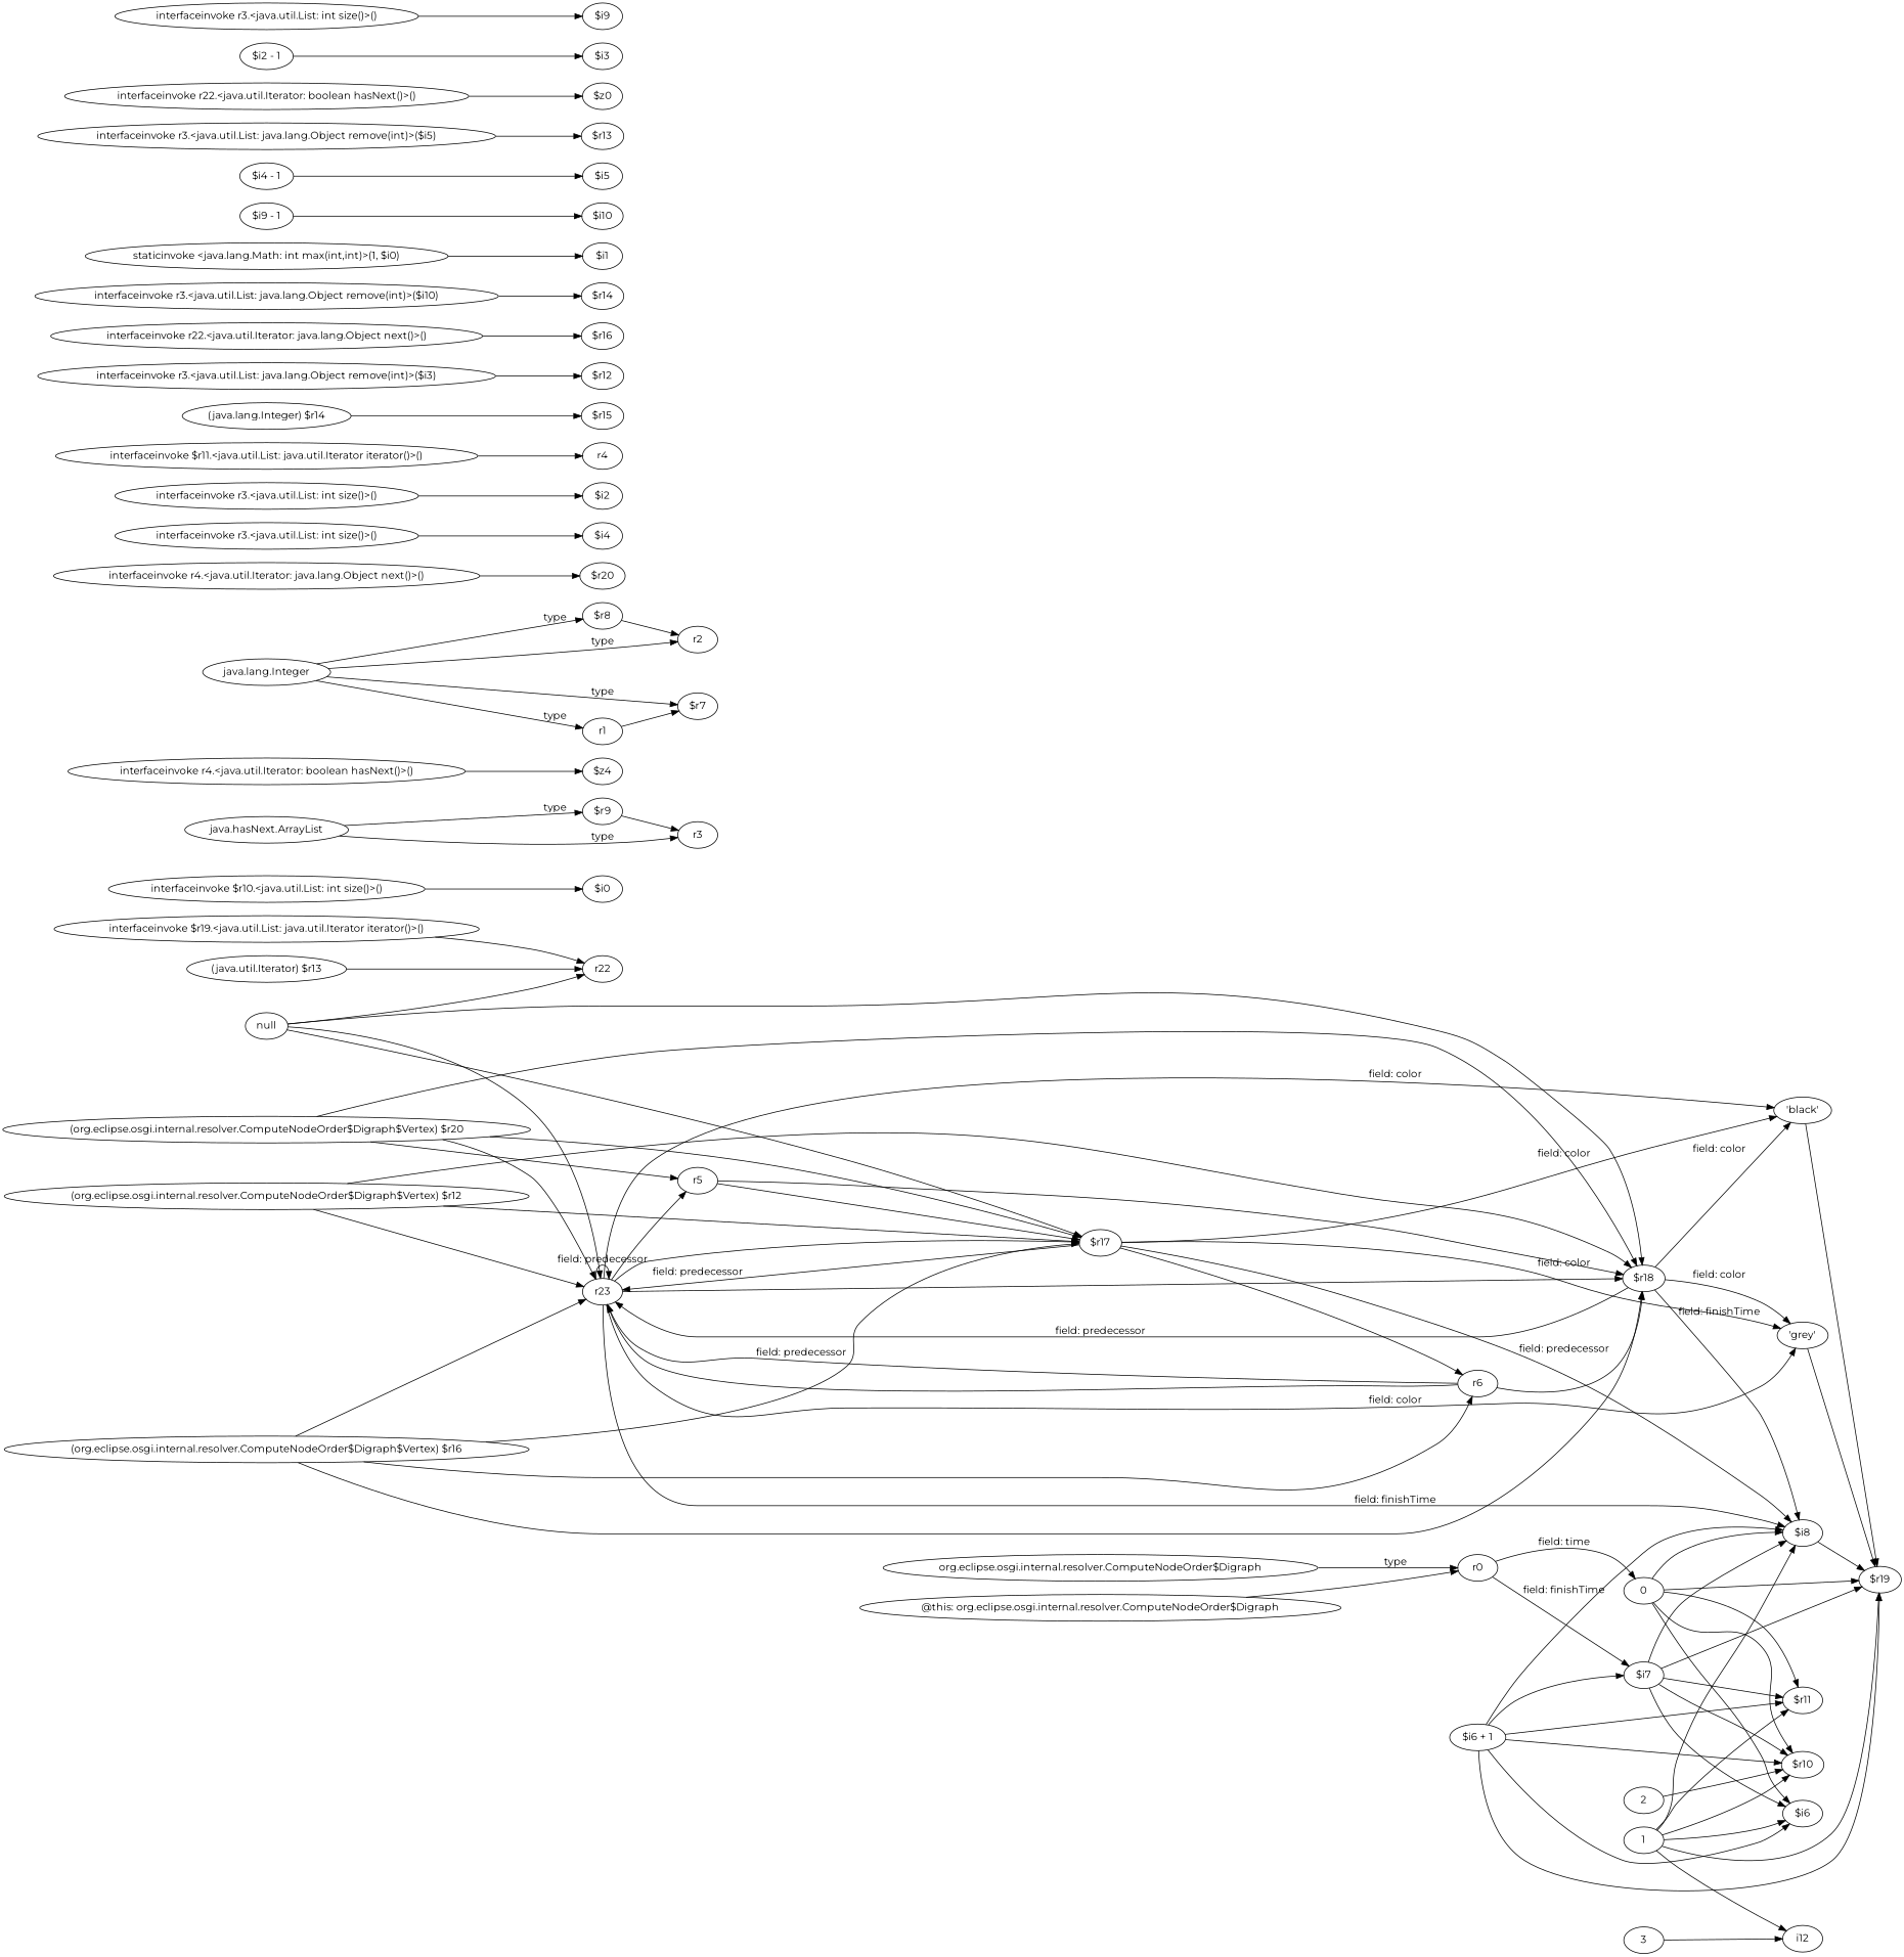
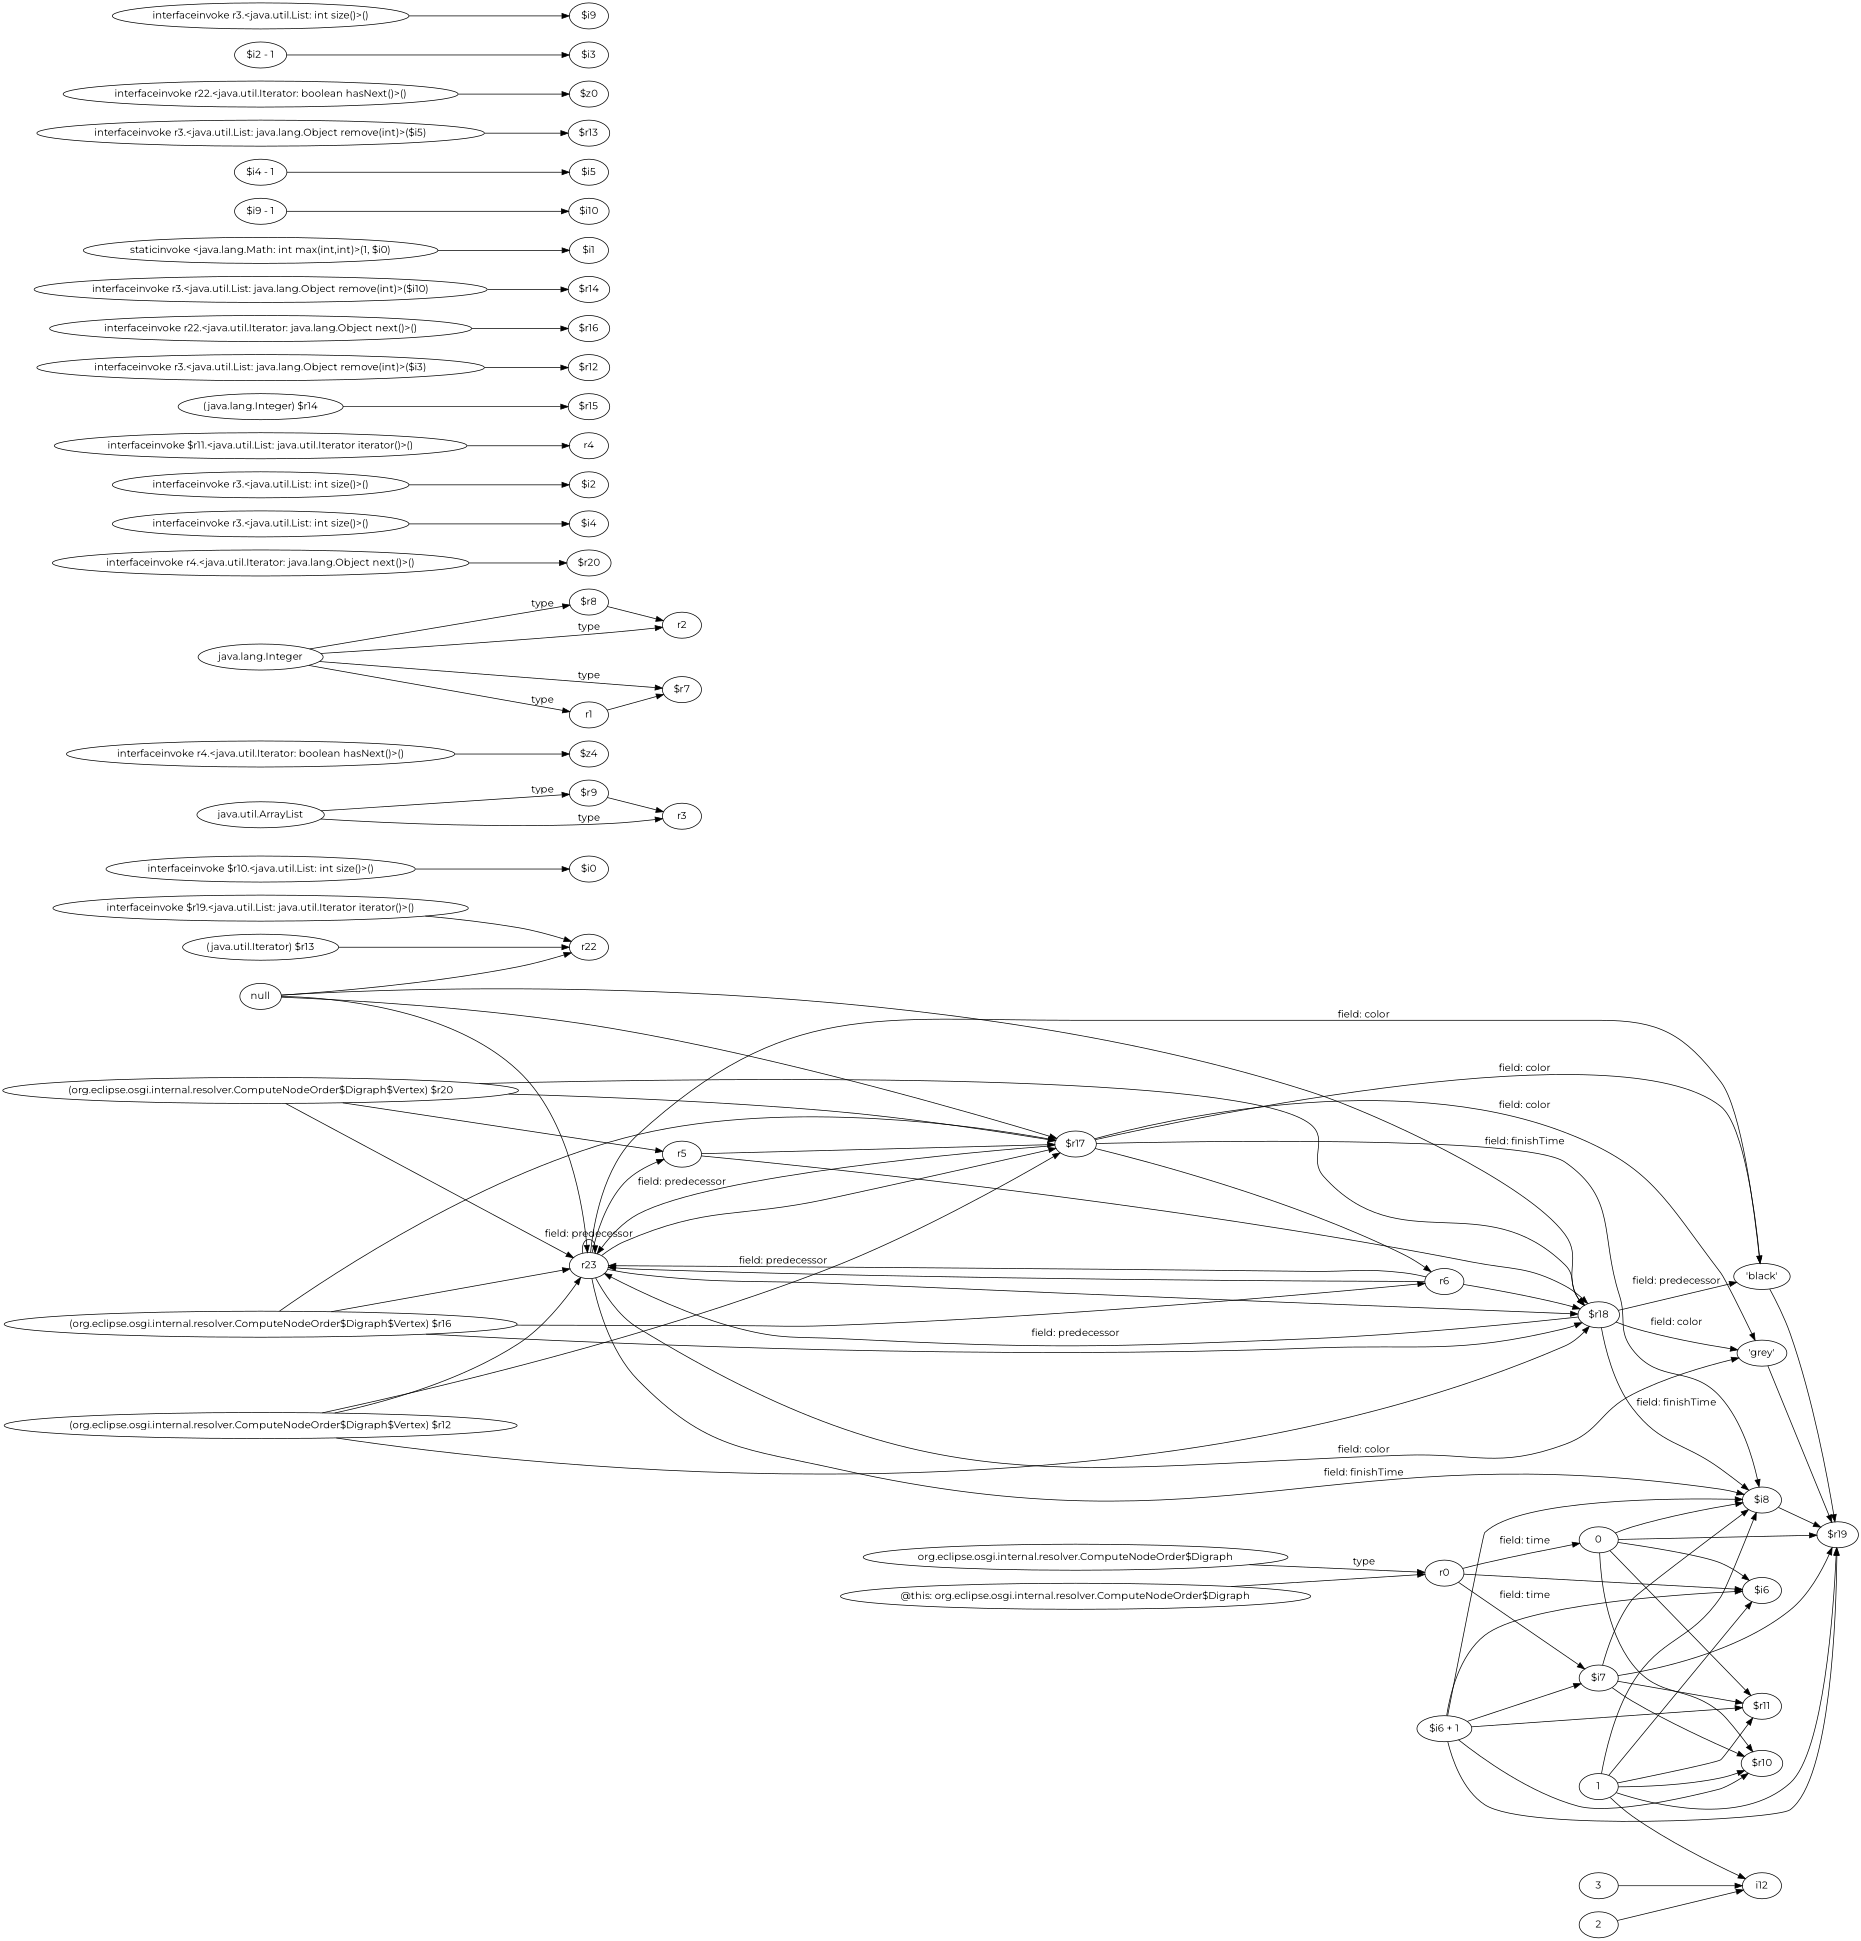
  digraph {
    fontname=Montserrat
    rankdir=LR
    node [fontname=Montserrat]
    edge [fontname=Montserrat]
    n1 [label=null]
    n2 [label=r22]
    n3 [label=r23]
    n4 [label="$r17"]
    n5 [label="$r18"]
    n6 [label="$i8"]
    n7 [label="'grey'"]
    n8 [label="'black'"]
    n9 [label=r5]
    n10 [label=r6]
    n11 [label="$r19"]
    n12 [label="$i6 + 1"]
    n13 [label="$i6"]
    n14 [label="$i7"]
    n15 [label="$r11"]
    n16 [label="$r10"]
    n17 [label="interfaceinvoke $r10.<java.util.List: int size()>()"]
    n18 [label="$i0"]
    n19 [label="$r9"]
    n20 [label=r3]
    n21 [label="interfaceinvoke r4.<java.util.Iterator: boolean hasNext()>()"]
    n22 [label="$z4"]
    n23 [label="java.lang.Integer"]
    n24 [label="$r8"]
    n25 [label=r2]
    n26 [label="$r7"]
    n27 [label=r1]
    n28 [label="@this: org.eclipse.osgi.internal.resolver.ComputeNodeOrder$Digraph"]
    n29 [label=r0]
    n30 [label=0]
    n31 [label=1]
    n32 [label=i12]
    n33 [label="interfaceinvoke r4.<java.util.Iterator: java.lang.Object next()>()"]
    n34 [label="$r20"]
    n35 [label="(org.eclipse.osgi.internal.resolver.ComputeNodeOrder$Digraph$Vertex) $r16"]
    n36 [label="interfaceinvoke r3.<java.util.List: int size()>()"]
    n37 [label="$i4"]
    n38 [label="(org.eclipse.osgi.internal.resolver.ComputeNodeOrder$Digraph$Vertex) $r12"]
    n39 [label="interfaceinvoke r3.<java.util.List: int size()>()"]
    n40 [label="$i2"]
-   n41 [label="java.hasNext.ArrayList"]
+   n41 [label="java.util.ArrayList"]
    n42 [label="(java.util.Iterator) $r13"]
    n43 [label="interfaceinvoke $r11.<java.util.List: java.util.Iterator iterator()>()"]
    n44 [label=r4]
    n45 [label="(java.lang.Integer) $r14"]
    n46 [label="$r15"]
    n47 [label="(org.eclipse.osgi.internal.resolver.ComputeNodeOrder$Digraph$Vertex) $r20"]
    n48 [label="interfaceinvoke r3.<java.util.List: java.lang.Object remove(int)>($i3)"]
    n49 [label="$r12"]
    n50 [label="interfaceinvoke r22.<java.util.Iterator: java.lang.Object next()>()"]
    n51 [label="$r16"]
    n52 [label="interfaceinvoke r3.<java.util.List: java.lang.Object remove(int)>($i10)"]
    n53 [label="$r14"]
    n54 [label="staticinvoke <java.lang.Math: int max(int,int)>(1, $i0)"]
    n55 [label="$i1"]
    n56 [label="$i9 - 1"]
    n57 [label="$i10"]
    n58 [label="$i4 - 1"]
    n59 [label="$i5"]
    n60 [label="interfaceinvoke r3.<java.util.List: java.lang.Object remove(int)>($i5)"]
    n61 [label="$r13"]
    n62 [label=2]
    n63 [label=3]
    n64 [label="interfaceinvoke r22.<java.util.Iterator: boolean hasNext()>()"]
    n65 [label="$z0"]
    n66 [label="$i2 - 1"]
    n67 [label="$i3"]
    n68 [label="interfaceinvoke $r19.<java.util.List: java.util.Iterator iterator()>()"]
    n69 [label="interfaceinvoke r3.<java.util.List: int size()>()"]
    n70 [label="$i9"]
    n71 [label="org.eclipse.osgi.internal.resolver.ComputeNodeOrder$Digraph"]
    n1 -> n2
    n1 -> n3
    n1 -> n4
    n1 -> n5
    n3 -> n3 [label="field: predecessor"]
    n3 -> n4
    n3 -> n5
    n3 -> n6 [label="field: finishTime"]
    n3 -> n7 [label="field: color"]
    n3 -> n8 [label="field: color"]
    n3 -> n9
    n4 -> n3 [label="field: predecessor"]
-   n4 -> n6 [label="field: predecessor"]
+   n4 -> n6 [label="field: finishTime"]
    n4 -> n7 [label="field: color"]
    n4 -> n8 [label="field: color"]
    n4 -> n10
    n5 -> n3 [label="field: predecessor"]
    n5 -> n6 [label="field: finishTime"]
    n5 -> n7 [label="field: color"]
-   n5 -> n8 [label="field: color"]
+   n5 -> n8 [label="field: predecessor"]
    n6 -> n11
    n7 -> n11
    n8 -> n11
    n9 -> n4
    n9 -> n5
    n10 -> n3 [label="field: predecessor"]
    n10 -> n3
    n10 -> n5
    n12 -> n6
    n12 -> n11
    n12 -> n13
    n12 -> n14
    n12 -> n15
    n12 -> n16
    n14 -> n6
    n14 -> n11
-   n14 -> n13
+   n29 -> n13
    n14 -> n15
    n14 -> n16
    n17 -> n18
    n19 -> n20
    n21 -> n22
    n23 -> n24 [label=type]
    n23 -> n25 [label=type]
    n23 -> n26 [label=type]
    n23 -> n27 [label=type]
    n24 -> n25
    n27 -> n26
    n28 -> n29
-   n29 -> n14 [label="field: finishTime"]
+   n29 -> n14 [label="field: time"]
    n29 -> n30 [label="field: time"]
    n30 -> n6
    n30 -> n11
    n30 -> n13
    n30 -> n15
    n30 -> n16
    n31 -> n6
    n31 -> n11
    n31 -> n13
    n31 -> n15
    n31 -> n16
    n31 -> n32
    n33 -> n34
    n35 -> n3
    n35 -> n4
    n35 -> n5
    n35 -> n10
    n36 -> n37
    n38 -> n3
    n38 -> n4
    n38 -> n5
    n39 -> n40
    n41 -> n19 [label=type]
    n41 -> n20 [label=type]
    n42 -> n2
    n43 -> n44
    n45 -> n46
    n47 -> n3
    n47 -> n4
    n47 -> n5
    n47 -> n9
    n48 -> n49
    n50 -> n51
    n52 -> n53
    n54 -> n55
    n56 -> n57
    n58 -> n59
    n60 -> n61
-   n62 -> n16
+   n62 -> n32
    n63 -> n32
    n64 -> n65
    n66 -> n67
    n68 -> n2
    n69 -> n70
    n71 -> n29 [label=type]
  }
